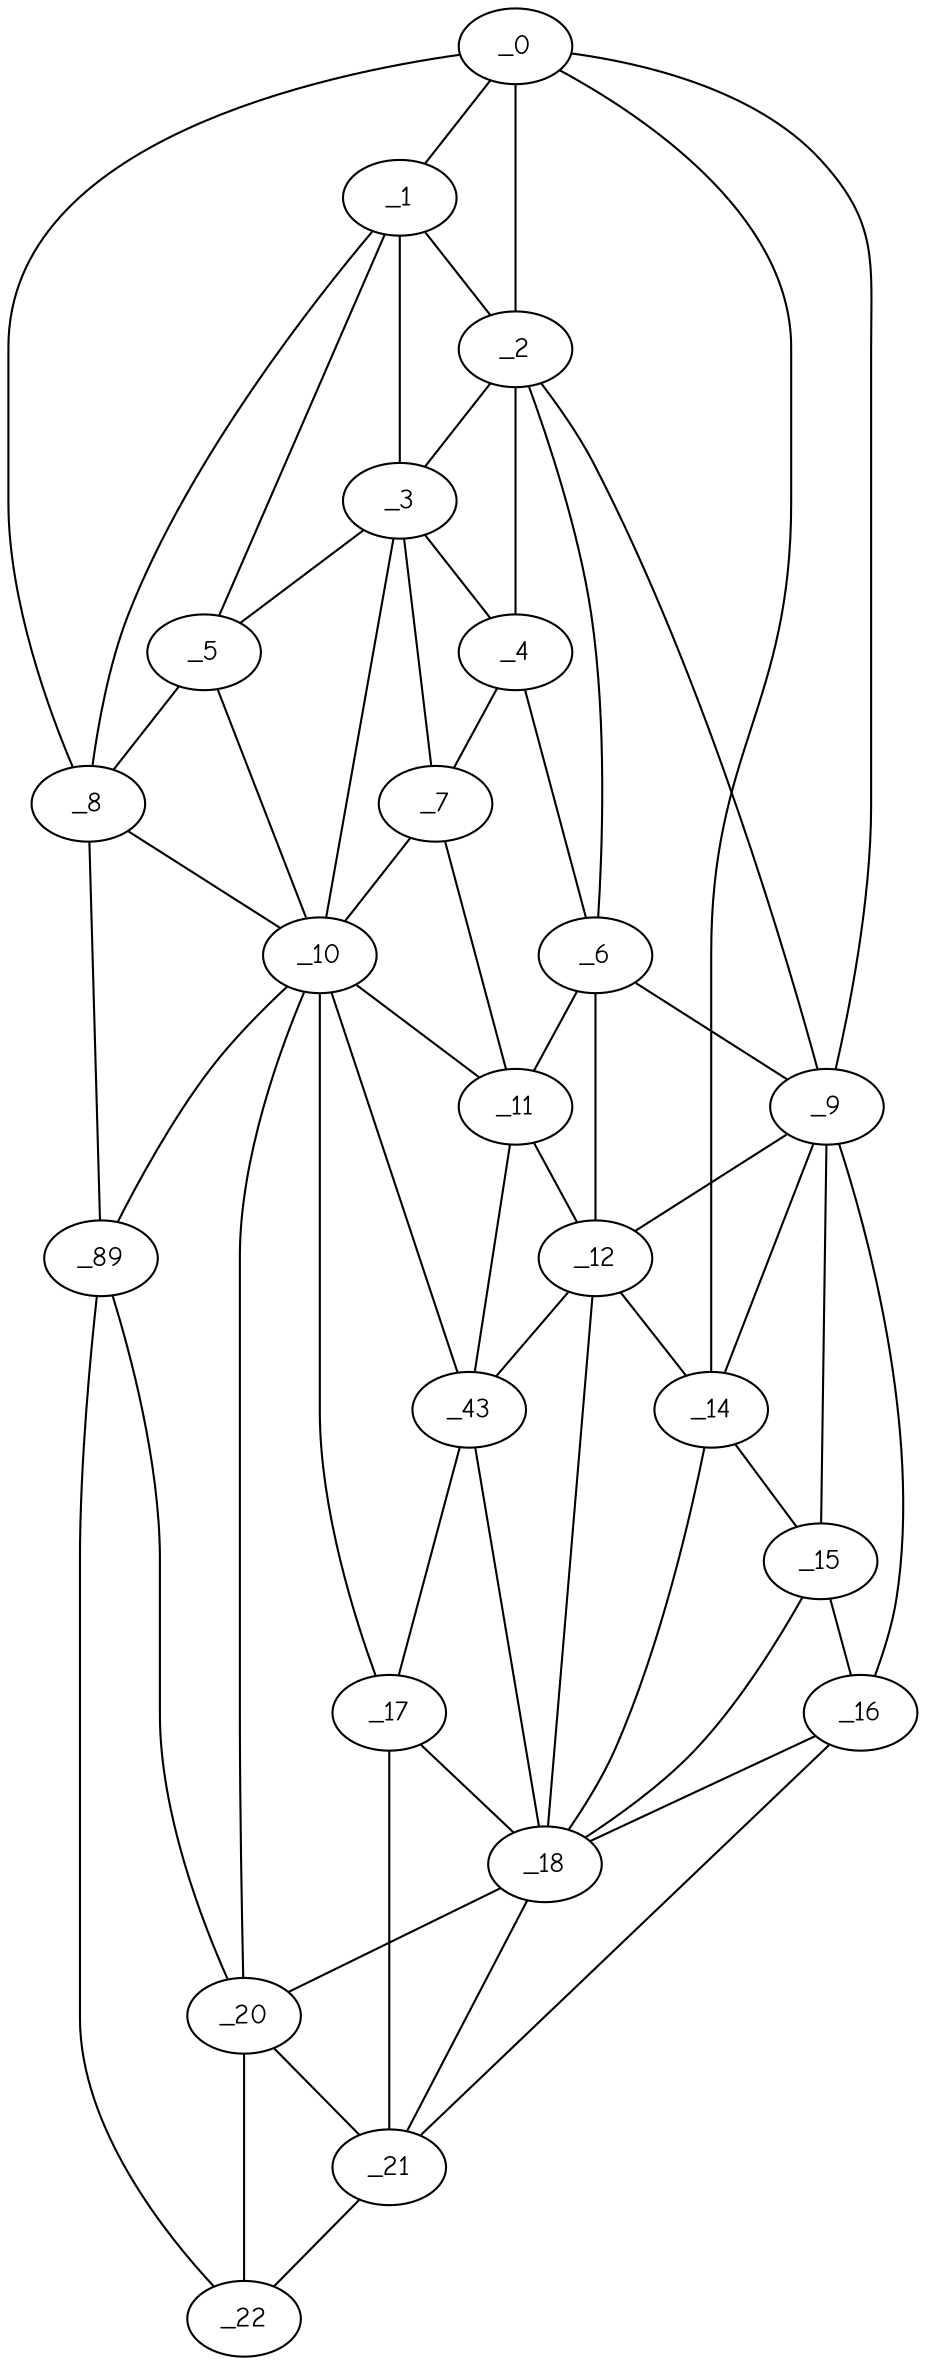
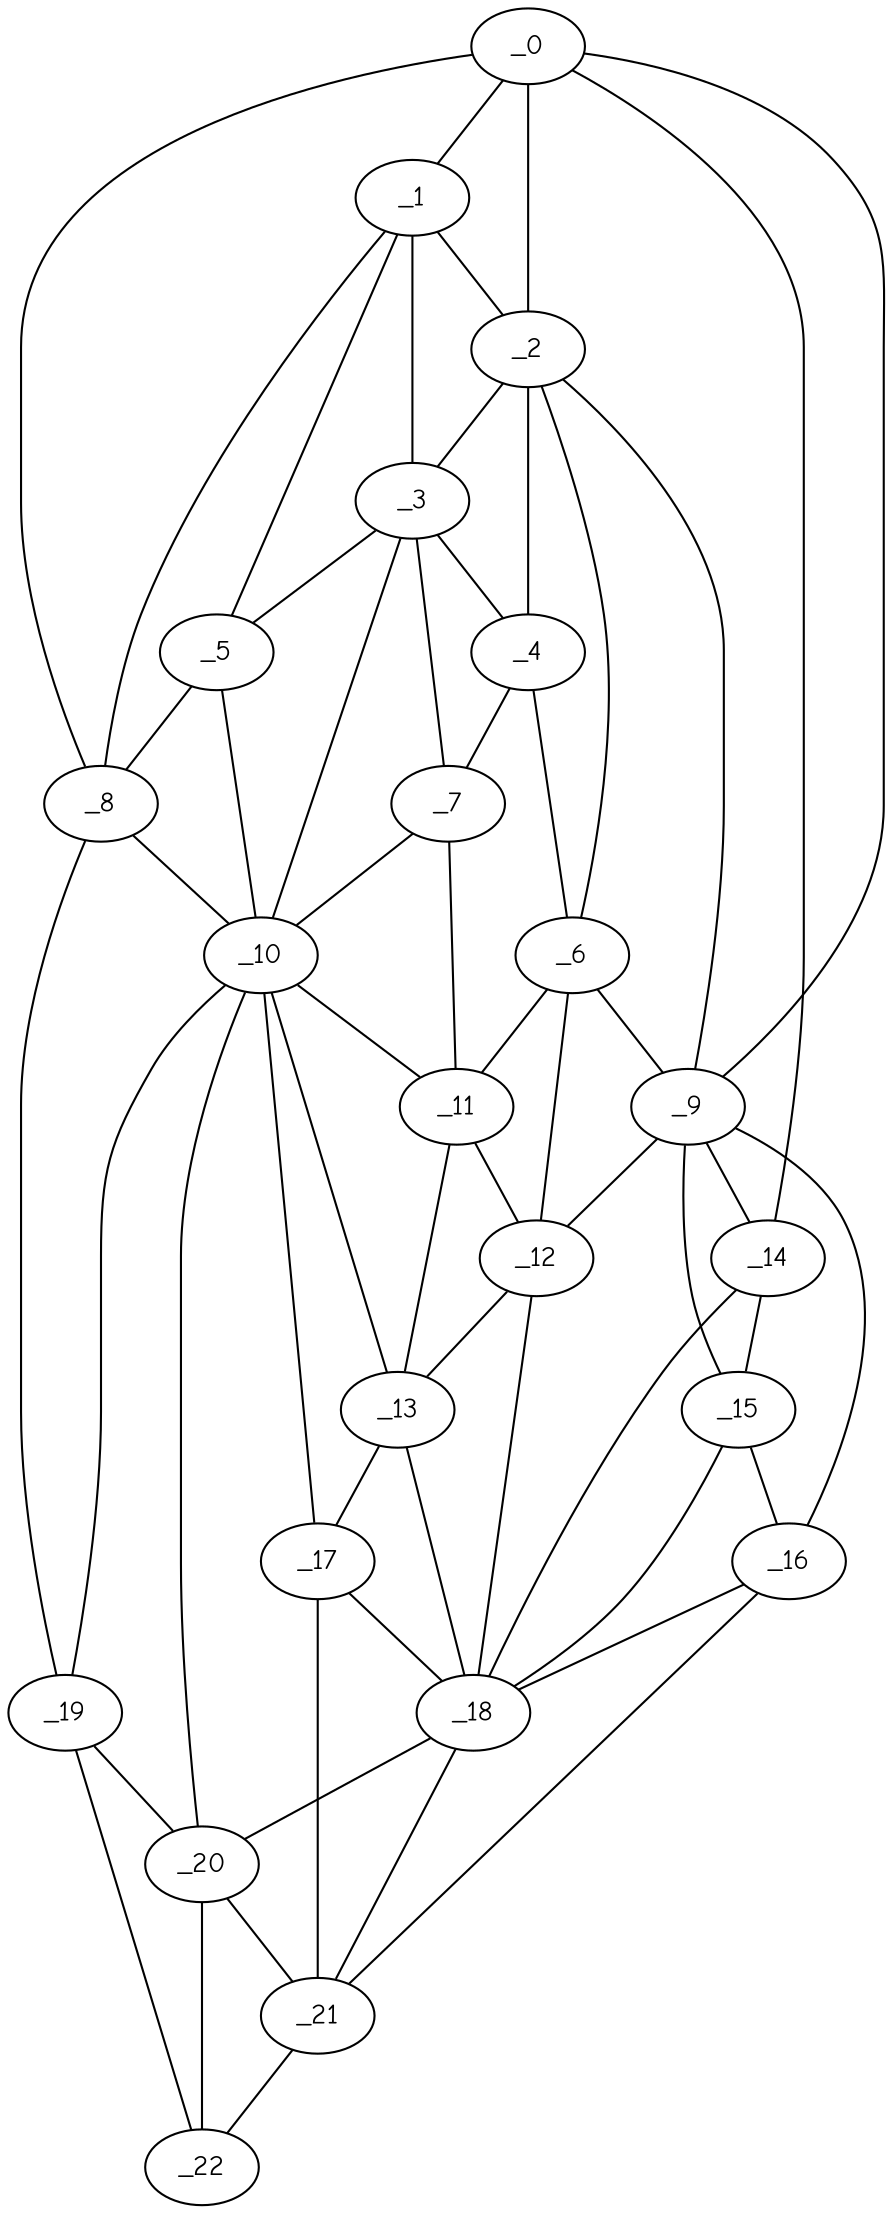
  graph {
    fontname="Comic Neue"
    node [fontname="Comic Neue" x=78 y=53]
    edge [fontname="Comic Neue" valence=2]
    _0 [x=14 y=35]
    _1 [x=47]
    _2 [x=52 y=26]
    _8 [x=76 y=118]
    _9 [y=16]
    _14 [x=96 y=28]
    _3 [x=65 y=47]
    _5 [x=67 y=57]
    _4 [x=66 y=33]
    _6 [x=72 y=24]
    _10
-   _19 [x=115 y=108 label=_89]
+   _19 [x=115 y=108]
    _16 [x=101 y=8]
    _12 [x=93 y=34]
    _15 [x=97 y=17]
    _18 [x=106 y=40]
    _21 [x=123 y=48]
    _7 [x=75 y=44]
    _11 [x=81 y=40]
-   _13 [x=94 y=38 label=_43]
+   _13 [x=94 y=38]
    _17 [x=104 y=46]
    _20 [x=117 y=62]
    _22 [x=123 y=56]
    _0 -- _1 [valence=1]
    _0 -- _2 [valence=1]
    _0 -- _8 [valence=1]
    _0 -- _9
    _0 -- _14 [valence=1]
    _1 -- _2
    _1 -- _8 [valence=1]
    _1 -- _3 [valence=1]
    _1 -- _5
    _2 -- _9 [valence=1]
    _2 -- _3 [valence=1]
    _2 -- _4
    _2 -- _6 [valence=1]
    _8 -- _10
    _8 -- _19 [valence=1]
    _9 -- _14
    _9 -- _16 [valence=1]
    _9 -- _12 [valence=1]
    _9 -- _15
    _14 -- _15
    _14 -- _18
    _3 -- _5
    _3 -- _4
    _3 -- _10
    _3 -- _7
    _5 -- _8
    _5 -- _10
    _4 -- _6
    _4 -- _7
    _6 -- _9
    _6 -- _12
    _6 -- _11
    _10 -- _19 [valence=1]
    _10 -- _11
    _10 -- _13
    _10 -- _17
    _10 -- _20
    _19 -- _20
    _19 -- _22 [valence=1]
    _16 -- _18
    _16 -- _21 [valence=1]
-   _12 -- _14
    _12 -- _18 [valence=1]
    _12 -- _13 [valence=1]
    _15 -- _16 [valence=1]
    _15 -- _18 [valence=1]
    _18 -- _21 [valence=1]
    _18 -- _20 [valence=1]
    _21 -- _22 [valence=1]
    _7 -- _10
    _7 -- _11
    _11 -- _12 [valence=1]
    _11 -- _13
    _13 -- _18
    _13 -- _17
    _17 -- _18
    _17 -- _21
    _20 -- _21
    _20 -- _22
  }
